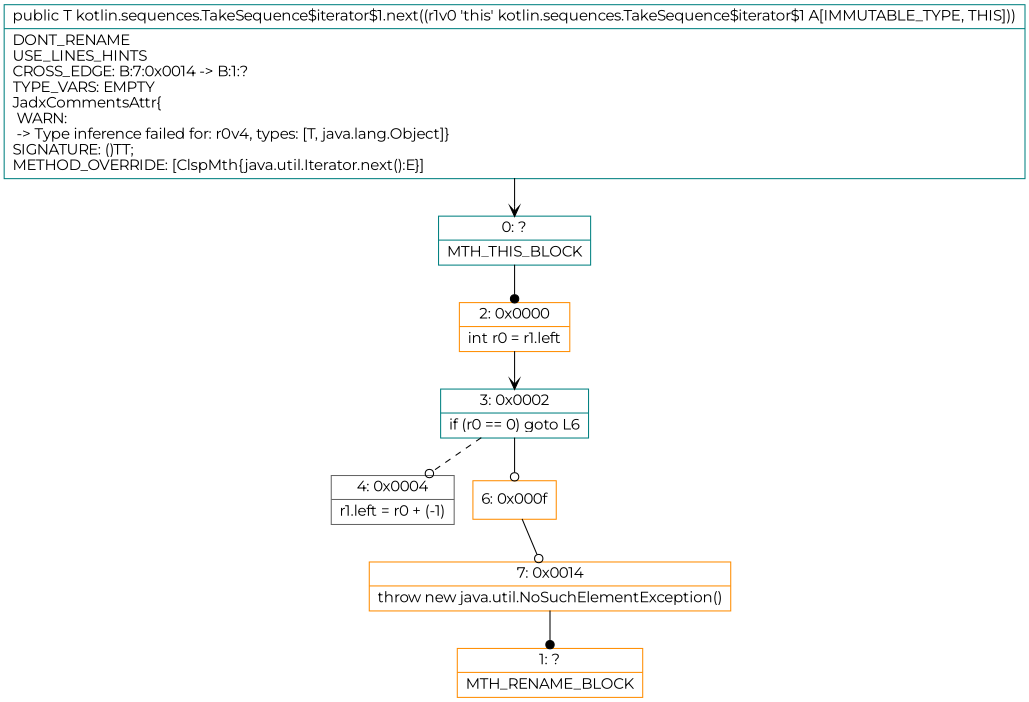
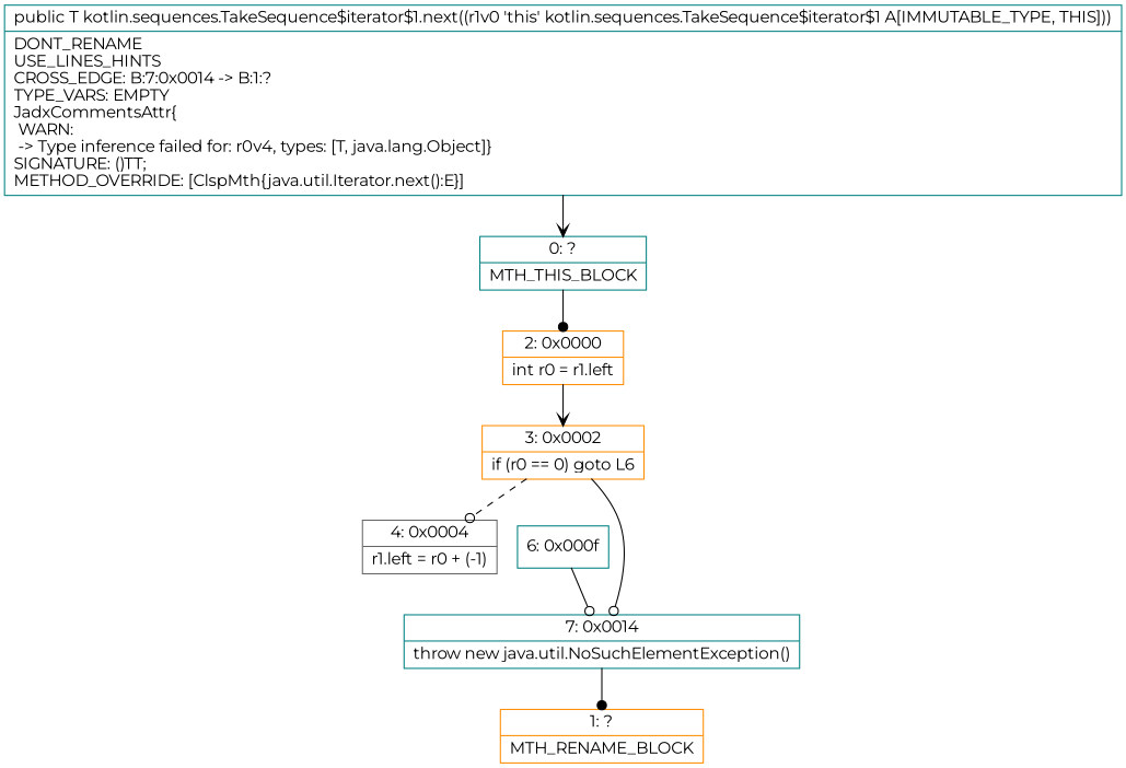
  digraph {
    fontname=Montserrat
    node [color=teal fontname=Montserrat shape=record]
    edge [arrowhead=odot fontname=Montserrat]
    n1 [label="{0\:\ ?|MTH_THIS_BLOCK\l}"]
    n2 [color=darkorange label="{2\:\ 0x0000|int r0 = r1.left\l}"]
-   n3 [label="{3\:\ 0x0002|if (r0 == 0) goto L6\l}"]
+   n3 [color=darkorange label="{3\:\ 0x0002|if (r0 == 0) goto L6\l}"]
    n4 [color=gray40 label="{4\:\ 0x0004|r1.left = r0 + (\-1)\l}"]
-   n5 [color=darkorange label="{6\:\ 0x000f}"]
-   n6 [color=darkorange label="{7\:\ 0x0014|throw new java.util.NoSuchElementException()\l}"]
+   n5 [label="{6\:\ 0x000f}"]
+   n6 [label="{7\:\ 0x0014|throw new java.util.NoSuchElementException()\l}"]
    n7 [color=darkorange label="{1\:\ ?|MTH_RENAME_BLOCK\l}"]
    n8 [label="{public T kotlin.sequences.TakeSequence$iterator$1.next((r1v0 'this' kotlin.sequences.TakeSequence$iterator$1 A[IMMUTABLE_TYPE, THIS]))  | DONT_RENAME\lUSE_LINES_HINTS\lCROSS_EDGE: B:7:0x0014 \-\> B:1:?\lTYPE_VARS: EMPTY\lJadxCommentsAttr\{\l WARN: \l \-\> Type inference failed for: r0v4, types: [T, java.lang.Object]\}\lSIGNATURE: ()TT;\lMETHOD_OVERRIDE: [ClspMth\{java.util.Iterator.next():E\}]\l}"]
    n1 -> n2 [arrowhead=dot]
    n2 -> n3 [arrowhead=vee]
    n3 -> n4 [style=dashed]
-   n3 -> n5
+   n3 -> n6
    n5 -> n6
    n6 -> n7 [arrowhead=dot]
    n8 -> n1 [arrowhead=vee]
  }
